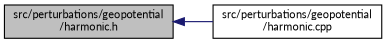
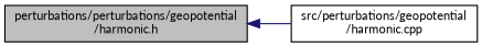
  digraph {
    rankdir=LR
    fontname=Lato
    node [color=black fontname=Lato fontsize=10 shape=record style=filled]
-   n1 [fillcolor=grey75 fontcolor=black height=0.2 label="src/perturbations/geopotential\l/harmonic.h" width=0.4]
+   n1 [fillcolor=grey75 fontcolor=black height=0.2 label="perturbations/perturbations/geopotential\l/harmonic.h" width=0.4]
    n2 [fillcolor=white height=0.2 label="src/perturbations/geopotential\l/harmonic.cpp" width=0.4]
    n1 -> n2 [color=midnightblue dir=back fontname=Lato fontsize=10 labelfontname=Helvetica labelfontsize=10 style=solid]
  }
